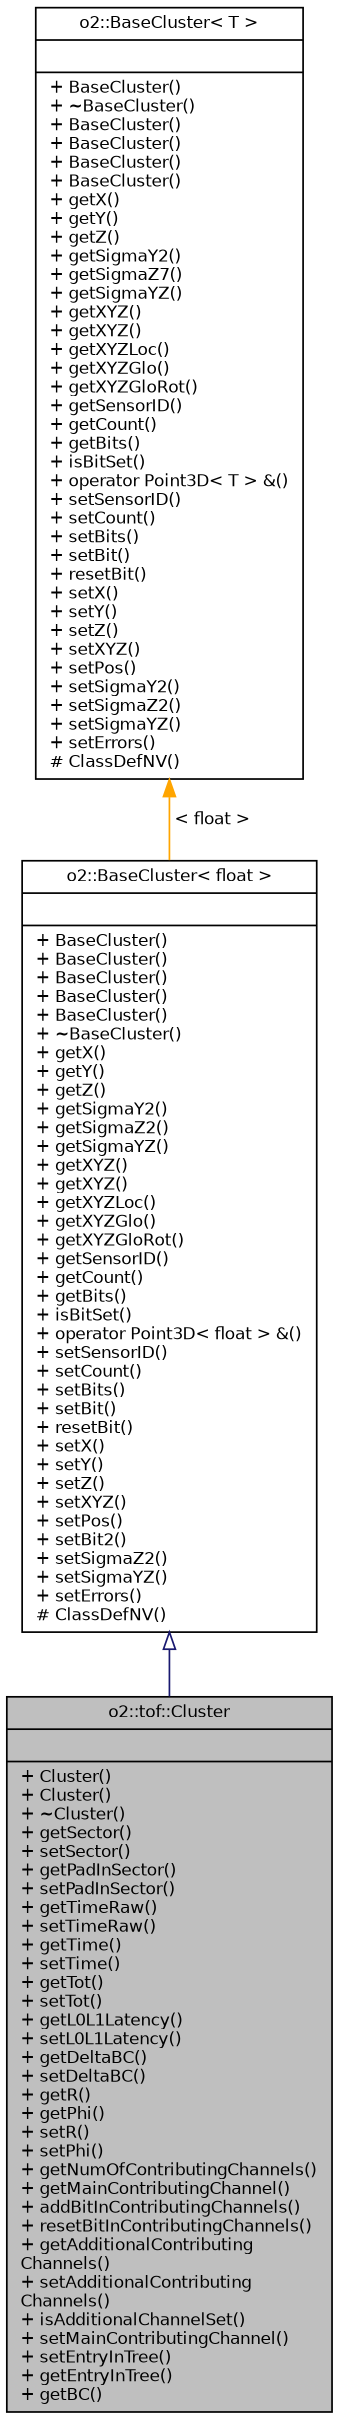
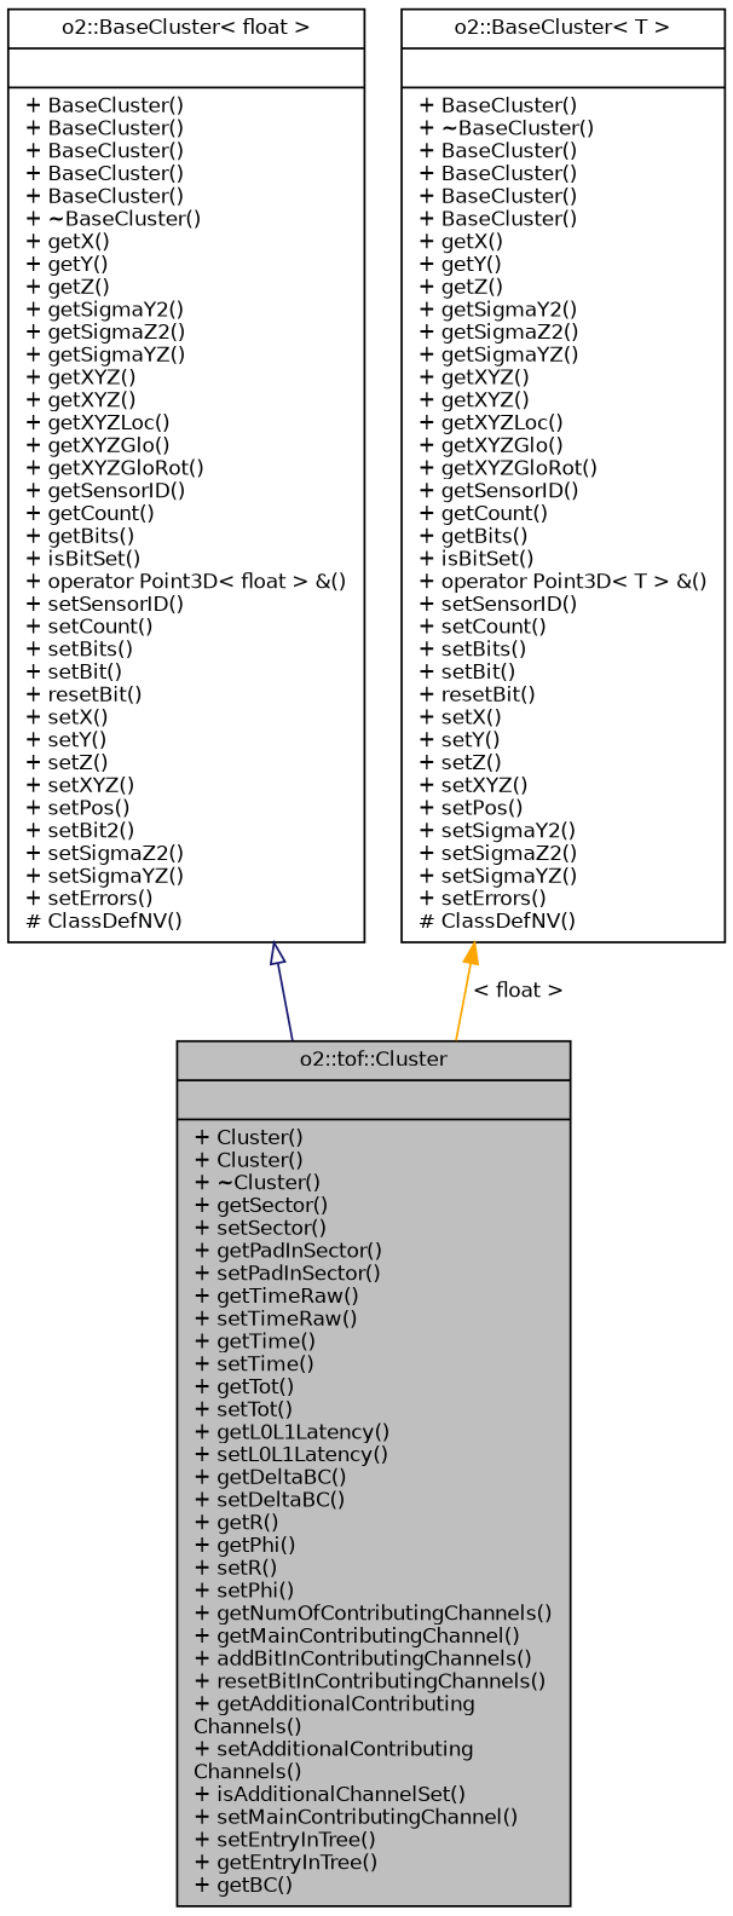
  digraph {
    node [color=black fontname=Helvetica fontsize=10 shape=record]
    edge [dir=back fontname=Helvetica fontsize=10 labelfontname=Helvetica labelfontsize=10 style=solid]
    n1 [fillcolor=grey75 fontcolor=black height=0.2 label="{o2::tof::Cluster\n||+ Cluster()\l+ Cluster()\l+ ~Cluster()\l+ getSector()\l+ setSector()\l+ getPadInSector()\l+ setPadInSector()\l+ getTimeRaw()\l+ setTimeRaw()\l+ getTime()\l+ setTime()\l+ getTot()\l+ setTot()\l+ getL0L1Latency()\l+ setL0L1Latency()\l+ getDeltaBC()\l+ setDeltaBC()\l+ getR()\l+ getPhi()\l+ setR()\l+ setPhi()\l+ getNumOfContributingChannels()\l+ getMainContributingChannel()\l+ addBitInContributingChannels()\l+ resetBitInContributingChannels()\l+ getAdditionalContributing\lChannels()\l+ setAdditionalContributing\lChannels()\l+ isAdditionalChannelSet()\l+ setMainContributingChannel()\l+ setEntryInTree()\l+ getEntryInTree()\l+ getBC()\l}" style=filled width=0.4]
    n2 [height=0.2 label="{o2::BaseCluster\< float \>\n||+ BaseCluster()\l+ BaseCluster()\l+ BaseCluster()\l+ BaseCluster()\l+ BaseCluster()\l+ ~BaseCluster()\l+ getX()\l+ getY()\l+ getZ()\l+ getSigmaY2()\l+ getSigmaZ2()\l+ getSigmaYZ()\l+ getXYZ()\l+ getXYZ()\l+ getXYZLoc()\l+ getXYZGlo()\l+ getXYZGloRot()\l+ getSensorID()\l+ getCount()\l+ getBits()\l+ isBitSet()\l+ operator Point3D\< float \> &()\l+ setSensorID()\l+ setCount()\l+ setBits()\l+ setBit()\l+ resetBit()\l+ setX()\l+ setY()\l+ setZ()\l+ setXYZ()\l+ setPos()\l+ setBit2()\l+ setSigmaZ2()\l+ setSigmaYZ()\l+ setErrors()\l# ClassDefNV()\l}" width=0.4]
-   n3 [height=0.2 label="{o2::BaseCluster\< T \>\n||+ BaseCluster()\l+ ~BaseCluster()\l+ BaseCluster()\l+ BaseCluster()\l+ BaseCluster()\l+ BaseCluster()\l+ getX()\l+ getY()\l+ getZ()\l+ getSigmaY2()\l+ getSigmaZ7()\l+ getSigmaYZ()\l+ getXYZ()\l+ getXYZ()\l+ getXYZLoc()\l+ getXYZGlo()\l+ getXYZGloRot()\l+ getSensorID()\l+ getCount()\l+ getBits()\l+ isBitSet()\l+ operator Point3D\< T \> &()\l+ setSensorID()\l+ setCount()\l+ setBits()\l+ setBit()\l+ resetBit()\l+ setX()\l+ setY()\l+ setZ()\l+ setXYZ()\l+ setPos()\l+ setSigmaY2()\l+ setSigmaZ2()\l+ setSigmaYZ()\l+ setErrors()\l# ClassDefNV()\l}" width=0.4]
+   n3 [height=0.2 label="{o2::BaseCluster\< T \>\n||+ BaseCluster()\l+ ~BaseCluster()\l+ BaseCluster()\l+ BaseCluster()\l+ BaseCluster()\l+ BaseCluster()\l+ getX()\l+ getY()\l+ getZ()\l+ getSigmaY2()\l+ getSigmaZ2()\l+ getSigmaYZ()\l+ getXYZ()\l+ getXYZ()\l+ getXYZLoc()\l+ getXYZGlo()\l+ getXYZGloRot()\l+ getSensorID()\l+ getCount()\l+ getBits()\l+ isBitSet()\l+ operator Point3D\< T \> &()\l+ setSensorID()\l+ setCount()\l+ setBits()\l+ setBit()\l+ resetBit()\l+ setX()\l+ setY()\l+ setZ()\l+ setXYZ()\l+ setPos()\l+ setSigmaY2()\l+ setSigmaZ2()\l+ setSigmaYZ()\l+ setErrors()\l# ClassDefNV()\l}" width=0.4]
    n2 -> n1 [arrowtail=onormal color=midnightblue]
-   n3 -> n2 [color=orange label=" \< float \>"]
+   n3 -> n1 [color=orange label=" \< float \>"]
  }
